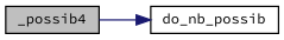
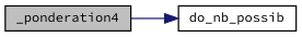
  digraph {
    rankdir=LR
    fontname="Source Code Pro"
    node [color=black fontname="Source Code Pro" fontsize=10 shape=record style=filled]
-   n1 [fillcolor=grey75 fontcolor=black height=0.2 label=_possib4 width=0.4]
+   n1 [fillcolor=grey75 fontcolor=black height=0.2 label=_ponderation4 width=0.4]
    n2 [fillcolor=white height=0.2 label=do_nb_possib width=0.4]
    n1 -> n2 [color=midnightblue fontname="Source Code Pro" fontsize=10 labelfontname=Helvetica labelfontsize=10 style=solid]
  }
